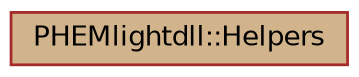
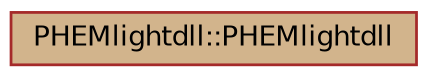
  digraph {
    rankdir=LR
-   n1 [color=brown fillcolor=tan fontname=Helvetica fontsize=10 height=0.2 label="PHEMlightdll::Helpers" shape=record style=filled width=0.4]
+   n1 [color=brown fillcolor=tan fontname=Helvetica fontsize=10 height=0.2 label="PHEMlightdll::PHEMlightdll" shape=record style=filled width=0.4]
  }
